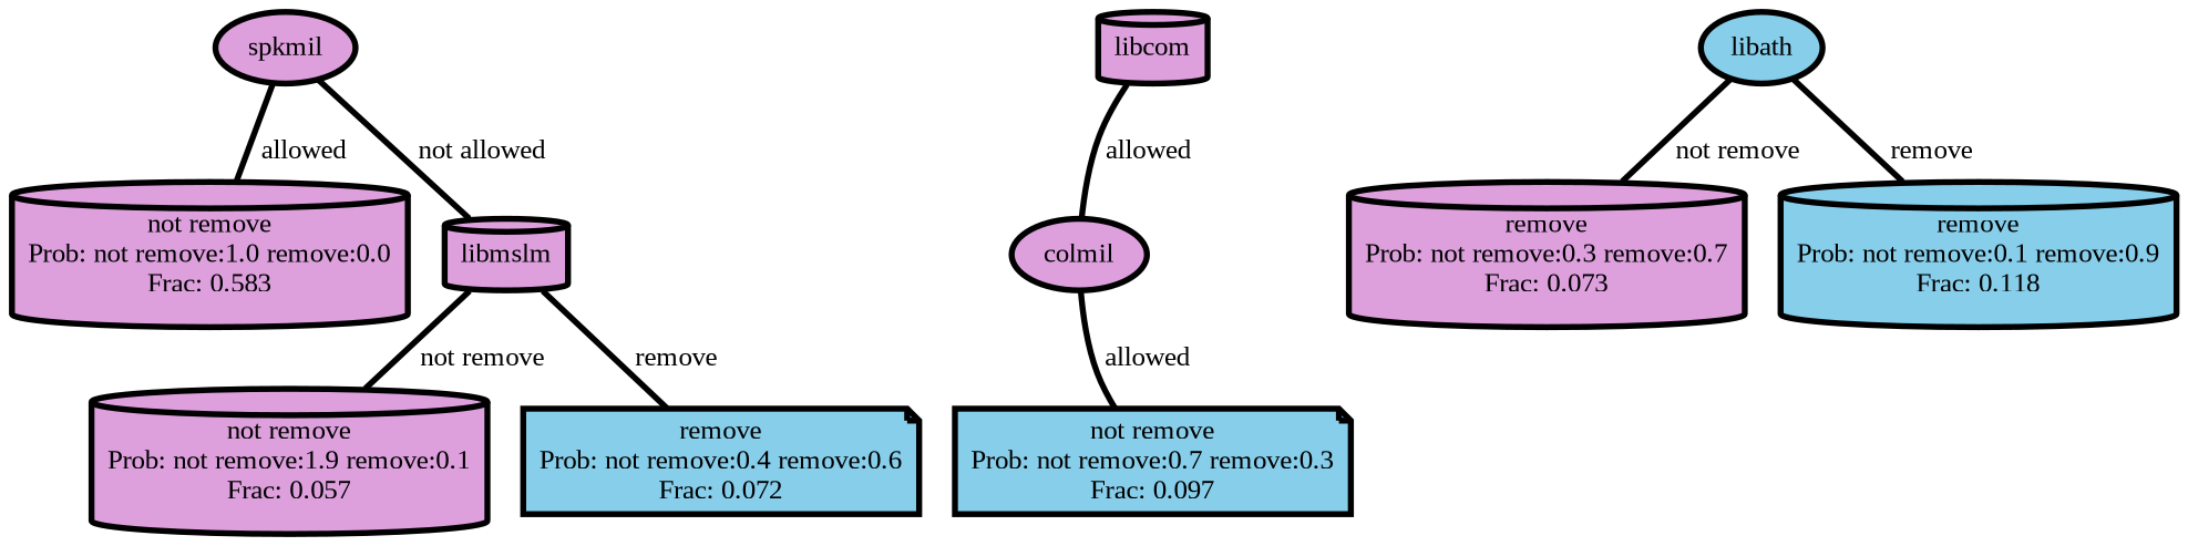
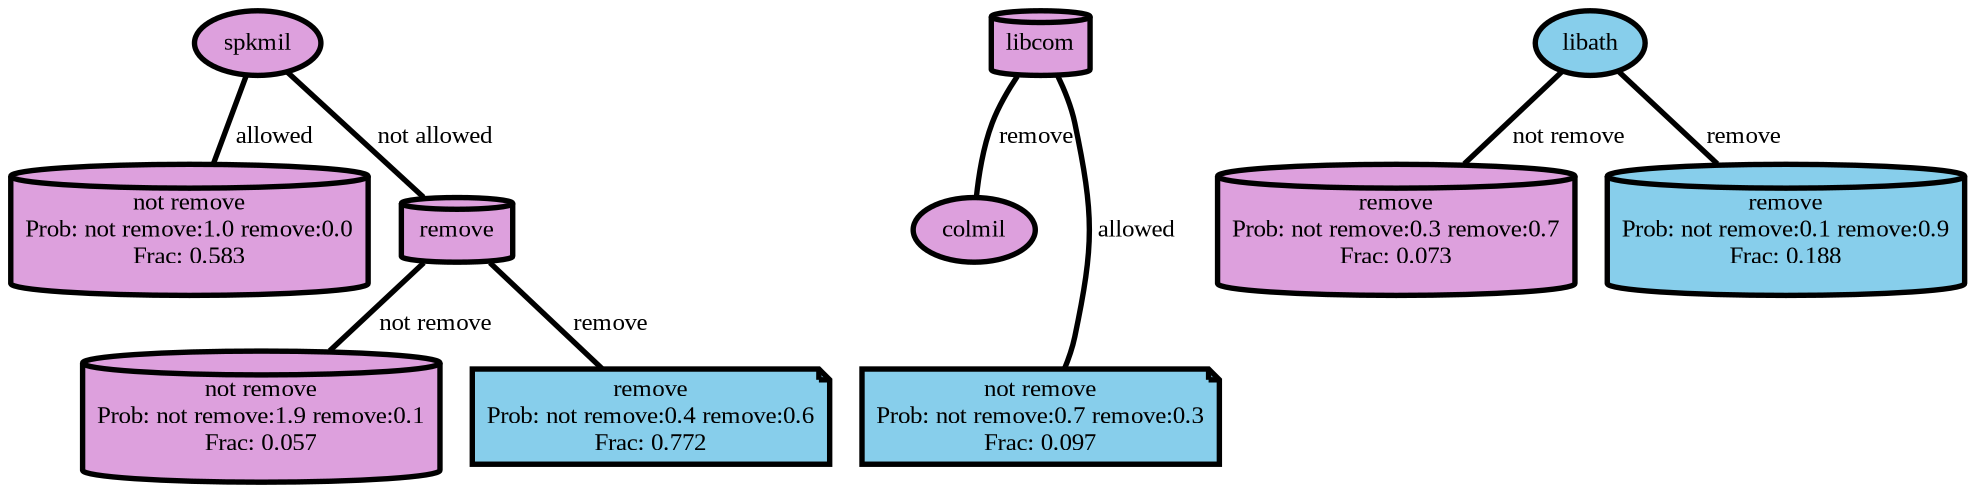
  graph {
    fontname="Liberation Serif"
    ranksep="0 equally"
    splines=straight
    node [color=black fillcolor=plum fontcolor=black fontname="Liberation Serif" penwidth=3 shape=cylinder style="filled, rounded"]
    edge [color=black fontname="Liberation Serif" penwidth=3]
    n1 [label="not remove\nProb: not remove:1.0 remove:0.0\nFrac: 0.583"]
    n2 [label=spkmil shape=ellipse]
-   n3 [label=libmslm]
+   n3 [label=remove]
    n4 [label="not remove\nProb: not remove:1.9 remove:0.1\nFrac: 0.057"]
-   n5 [fillcolor=skyblue label="remove\nProb: not remove:0.4 remove:0.6\nFrac: 0.072" shape=note]
+   n5 [fillcolor=skyblue label="remove\nProb: not remove:0.4 remove:0.6\nFrac: 0.772" shape=note]
    n6 [label=libcom]
    n7 [label=colmil shape=ellipse]
    n8 [fillcolor=skyblue label="not remove\nProb: not remove:0.7 remove:0.3\nFrac: 0.097" shape=note]
    n9 [fillcolor=skyblue label=libath shape=ellipse]
    n10 [label="remove\nProb: not remove:0.3 remove:0.7\nFrac: 0.073"]
-   n11 [fillcolor=skyblue label="remove\nProb: not remove:0.1 remove:0.9\nFrac: 0.118"]
+   n11 [fillcolor=skyblue label="remove\nProb: not remove:0.1 remove:0.9\nFrac: 0.188"]
    subgraph sub_1 {
      rank=same
    }
    n2 -- n1 [label=" allowed"]
    n2 -- n3 [label=" not allowed"]
    n3 -- n4 [label=" not remove"]
    n3 -- n5 [label=" remove"]
-   n6 -- n7 [label=" allowed"]
-   n7 -- n8 [label=" allowed"]
+   n6 -- n7 [label=" remove"]
+   n6 -- n8 [label=" allowed"]
    n9 -- n10 [label=" not remove"]
    n9 -- n11 [label=" remove"]
  }
